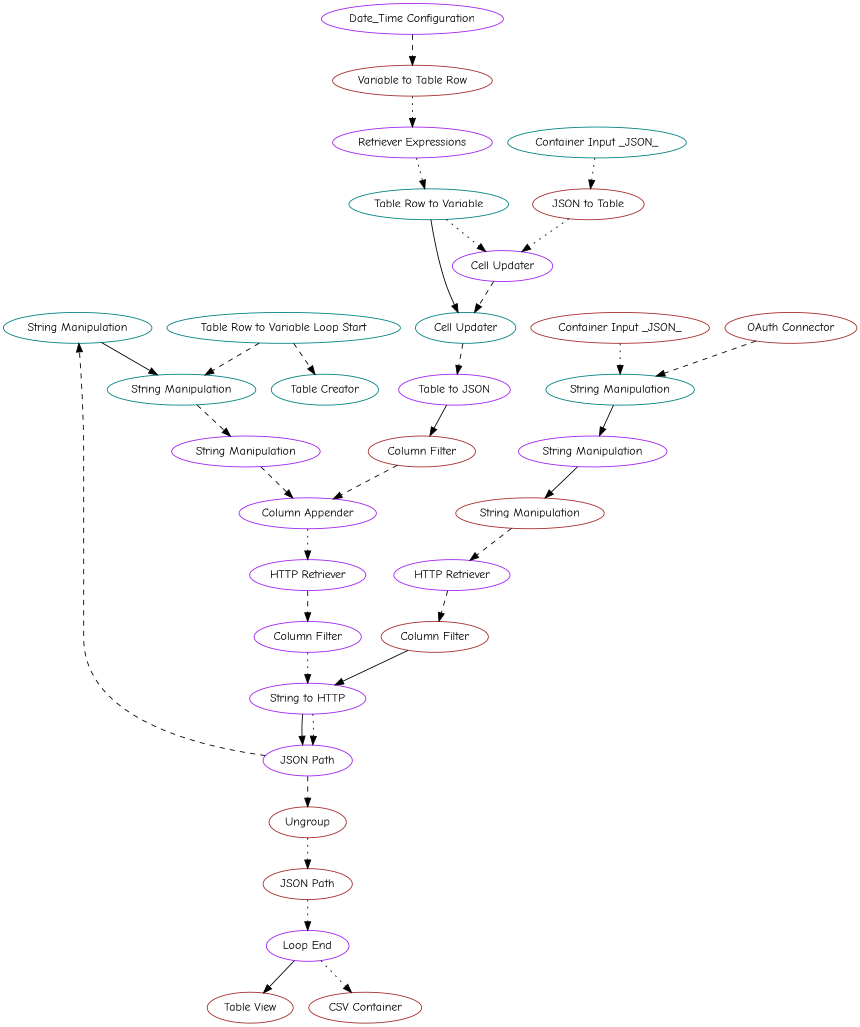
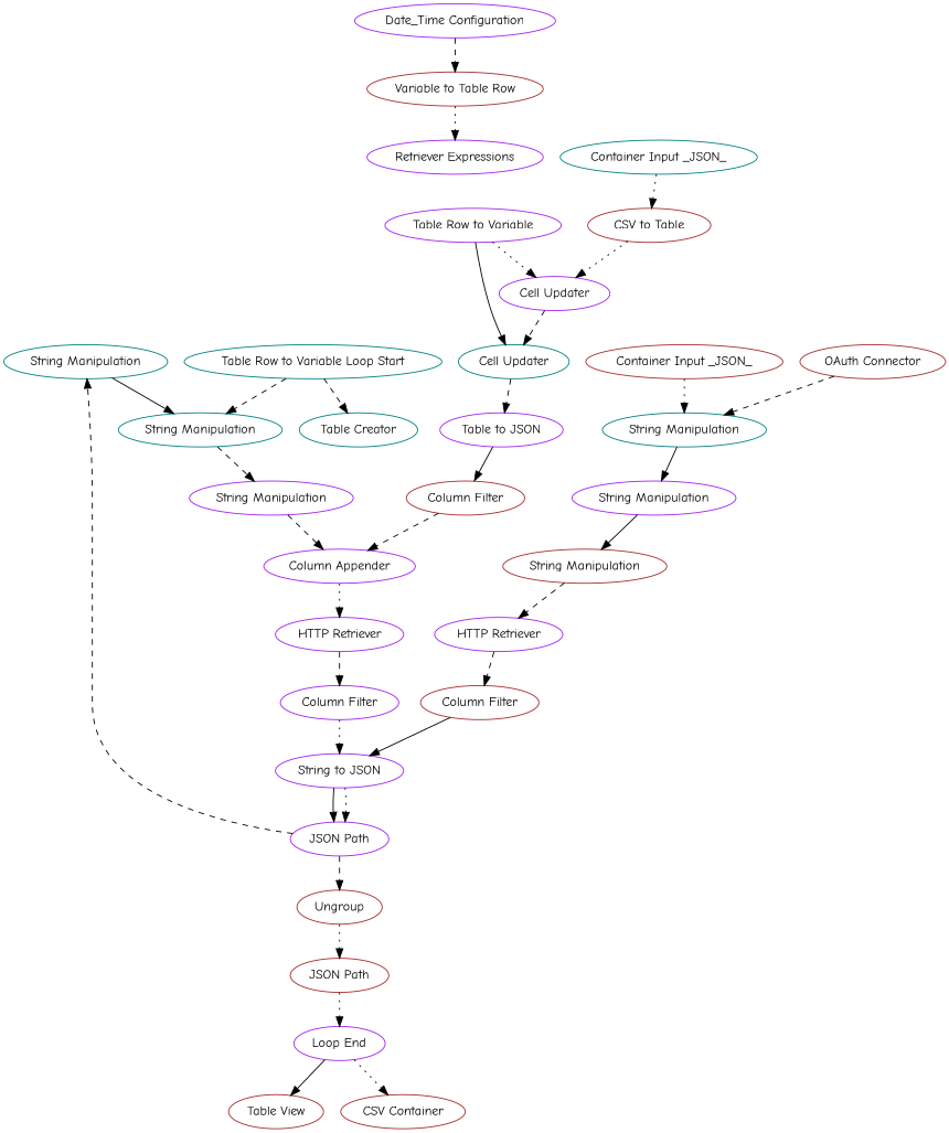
  digraph {
    fontname="Comic Neue"
    rankdir=TB
    node [color=purple fontname="Comic Neue"]
    edge [fontname="Comic Neue" style=dashed]
    n1 [color=teal label="String Manipulation"]
    n2 [color=teal label="String Manipulation"]
    n3 [label="String Manipulation"]
    n4 [label="Column Appender"]
    n5 [label="HTTP Retriever"]
    n6 [label="Column Filter"]
-   n7 [label="String to HTTP"]
+   n7 [label="String to JSON"]
    n8 [label="JSON Path"]
    n9 [color=brown label=Ungroup]
    n10 [color=brown label="JSON Path"]
    n11 [label="Loop End"]
    n12 [color=brown label="Table View"]
    n13 [color=brown label="CSV Container"]
    n14 [color=brown label="Container Input _JSON_"]
    n15 [color=teal label="String Manipulation"]
    n16 [label="String Manipulation"]
    n17 [color=brown label="String Manipulation"]
    n18 [label="HTTP Retriever"]
    n19 [color=brown label="Column Filter"]
    n20 [color=brown label="OAuth Connector"]
    n21 [color=teal label="Table Creator"]
    n22 [color=teal label="Table Row to Variable Loop Start"]
    n23 [label="Date_Time Configuration"]
    n24 [color=brown label="Variable to Table Row"]
    n25 [label="Retriever Expressions"]
-   n26 [color=teal label="Table Row to Variable"]
+   n26 [label="Table Row to Variable"]
    n27 [label="Cell Updater"]
    n28 [color=teal label="Cell Updater"]
    n29 [color=teal label="Container Input _JSON_"]
-   n30 [color=brown label="JSON to Table"]
+   n30 [color=brown label="CSV to Table"]
    n31 [label="Table to JSON"]
    n32 [color=brown label="Column Filter"]
    n1 -> n2 [style=solid]
    n2 -> n3
    n3 -> n4
    n4 -> n5 [style=dotted]
    n5 -> n6
    n6 -> n7 [style=dotted]
    n7 -> n8 [style=solid]
    n7 -> n8 [style=dotted]
    n8 -> n1
    n8 -> n9
    n9 -> n10 [style=dotted]
    n10 -> n11 [style=dotted]
    n11 -> n12 [style=solid]
    n11 -> n13 [style=dotted]
    n14 -> n15 [style=dotted]
    n15 -> n16 [style=solid]
    n16 -> n17 [style=solid]
    n17 -> n18
    n18 -> n19
    n19 -> n7 [style=solid]
    n20 -> n15
    n22 -> n2
    n22 -> n21
    n23 -> n24
    n24 -> n25 [style=dotted]
-   n25 -> n26 [style=dotted]
    n26 -> n27 [style=dotted]
    n26 -> n28 [style=solid]
    n27 -> n28
    n28 -> n31
    n29 -> n30 [style=dotted]
    n30 -> n27 [style=dotted]
    n31 -> n32 [style=solid]
    n32 -> n4
  }
